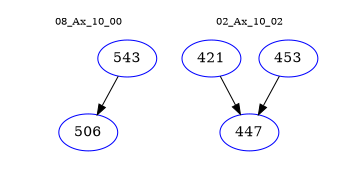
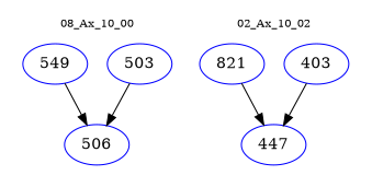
  digraph {
    node [color=blue]
    edge [color=black]
-   n1 [label=543]
+   n1 [label=503]
+   n2 [label=549]
    n3 [label=506]
-   n4 [label=453]
+   n4 [label=403]
    n5 [label=447]
-   n6 [label=421]
+   n6 [label=821]
    subgraph cluster_1 {
      color=white
      fontsize=10
      label="08_Ax_10_00"
      n1
+     n2
      n3
    }
    subgraph cluster_2 {
      color=white
      fontsize=10
      label="02_Ax_10_02"
      n4
      n5
      n6
    }
    n1 -> n3
+   n2 -> n3
    n4 -> n5
    n6 -> n5
  }
